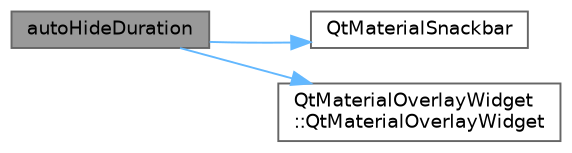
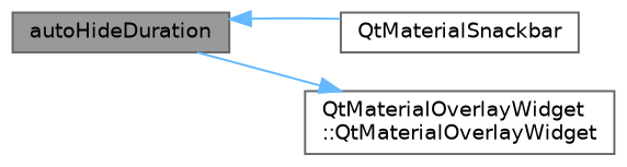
  digraph {
    rankdir=LR
    node [color=grey40 fillcolor=white fontname=Helvetica fontsize=10 shape=box style=filled]
    edge [color=steelblue1 fontname=Helvetica fontsize=10 labelfontname=Helvetica labelfontsize=10 style=solid]
    n1 [color=gray40 fillcolor=grey60 fontcolor=black height=0.2 label=autoHideDuration width=0.4]
    n2 [height=0.2 label=QtMaterialSnackbar width=0.4]
    n3 [height=0.2 label="QtMaterialOverlayWidget\l::QtMaterialOverlayWidget" width=0.4]
-   n1 -> n2
+   n2 -> n1
    n1 -> n3
  }
